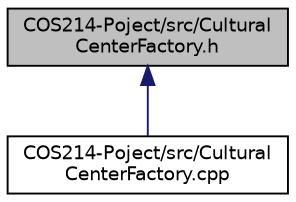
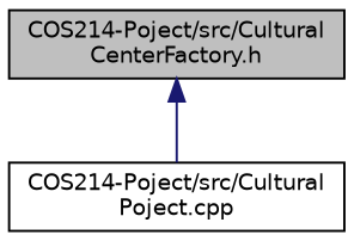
  digraph {
    node [color=black fontname=Helvetica fontsize=10 shape=record style=filled]
    n1 [fillcolor=grey75 fontcolor=black height=0.2 label="COS214-Poject/src/Cultural\lCenterFactory.h" width=0.4]
-   n2 [fillcolor=white height=0.2 label="COS214-Poject/src/Cultural\lCenterFactory.cpp" width=0.4]
+   n2 [fillcolor=white height=0.2 label="COS214-Poject/src/Cultural\lPoject.cpp" width=0.4]
    n1 -> n2 [color=midnightblue dir=back fontname=Helvetica fontsize=10 labelfontname=Helvetica labelfontsize=10 style=solid]
  }
